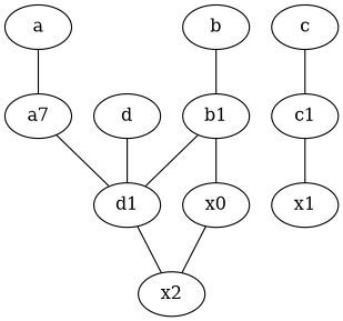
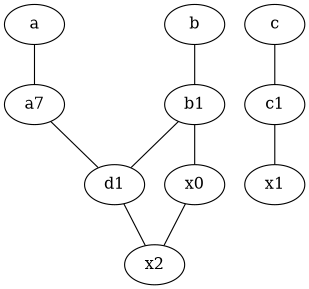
  graph {
    node [labelfontsize=50]
    b1
    x0
    d1
    x2
    n5 [label=a7]
    c
    c1
    x1
    b
    a
-   d
    b1 -- x0
    b1 -- d1
    x0 -- x2
    d1 -- x2
    n5 -- d1
    c -- c1
    c1 -- x1
    b -- b1
    a -- n5
-   d -- d1
  }
